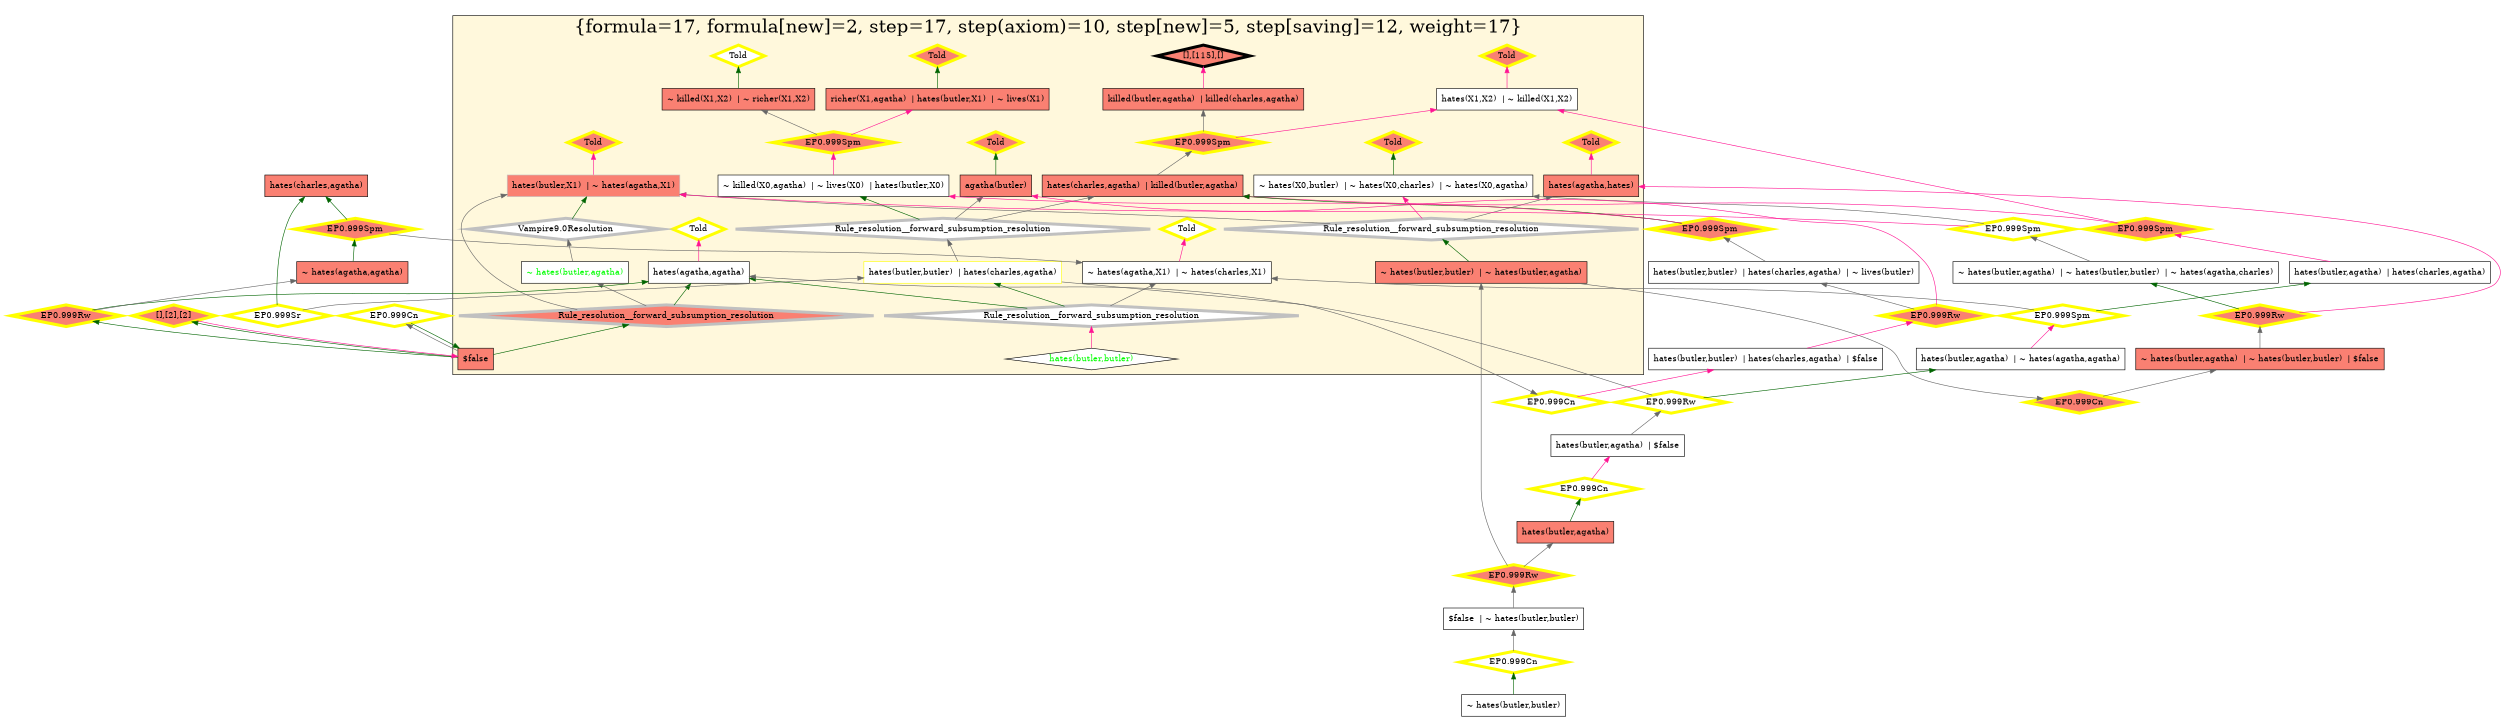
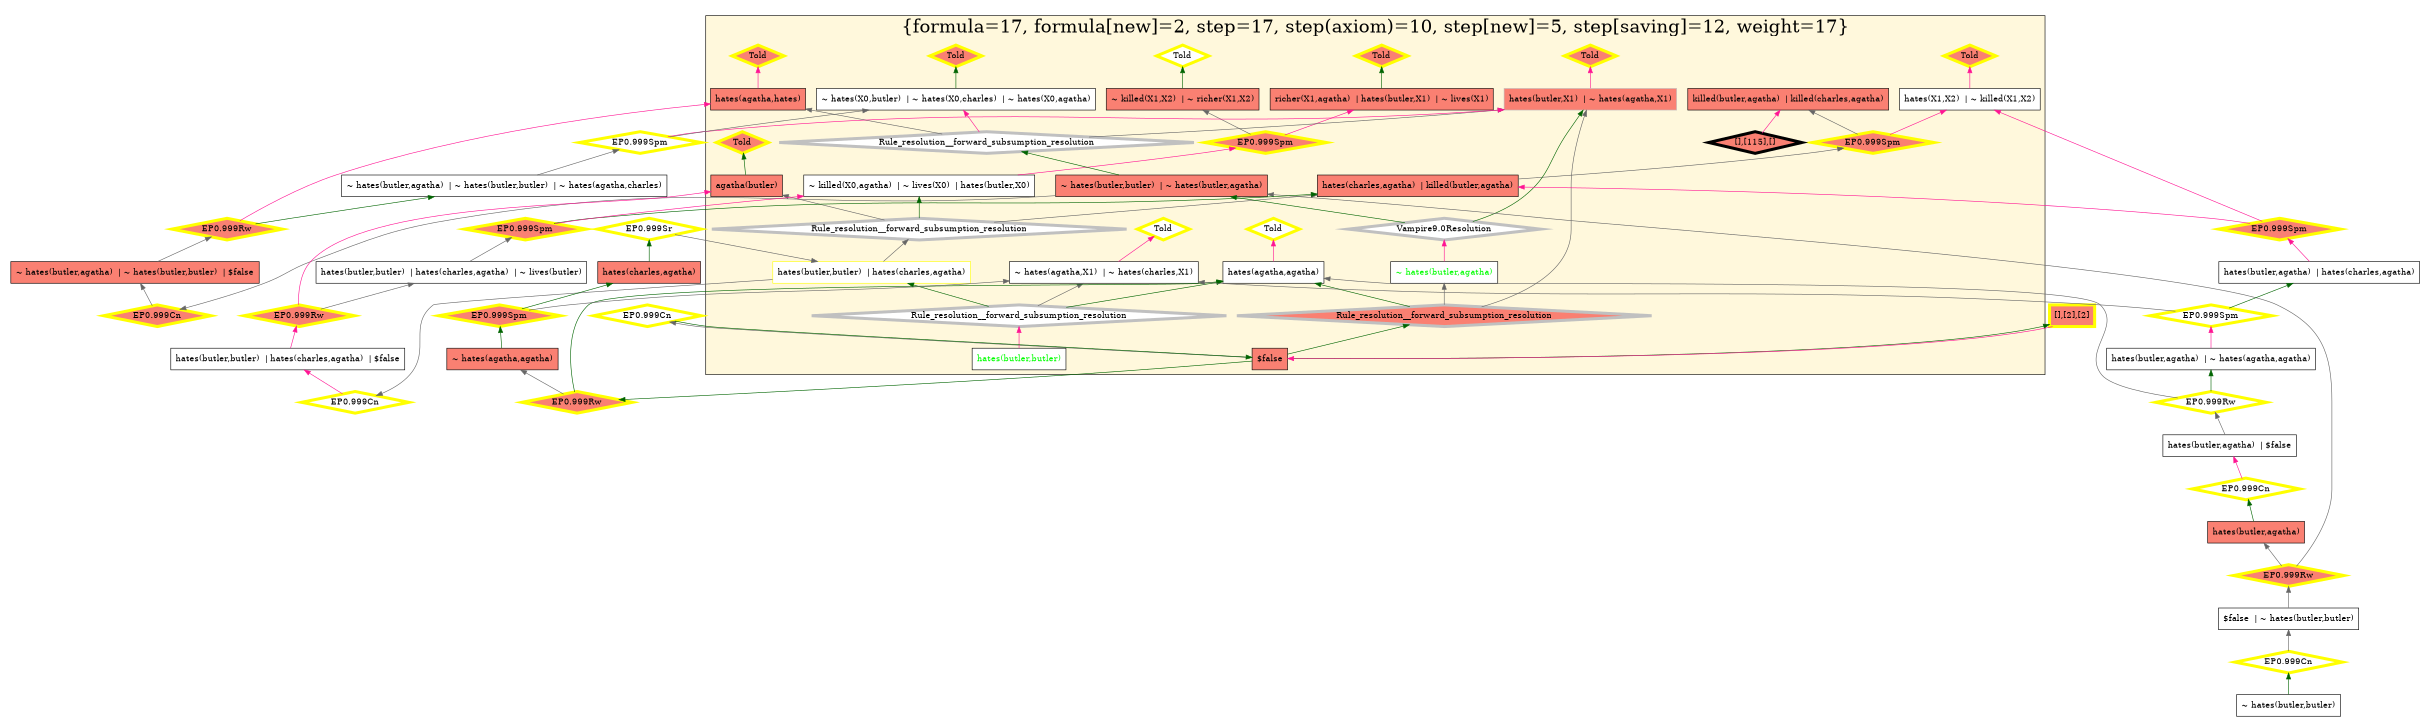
  digraph {
    rankdir=BT
    node [color=yellow fillcolor=salmon shape=diamond style=filled penwidth=5]
    edge [color=gray40]
    n1 [color=black label="hates(charles,agatha)  | killed(butler,agatha)" shape=box penwidth=""]
    n2 [color=black label="$false" shape=box penwidth=""]
    n3 [color=black label="killed(butler,agatha)  | killed(charles,agatha)" shape=box penwidth=""]
    n4 [color=black fillcolor=white label="~ killed(X0,agatha)  | ~ lives(X0)  | hates(butler,X0)" shape=box penwidth=""]
    n5 [color=black label="agatha(butler)" shape=box penwidth=""]
    n6 [color=black label="hates(agatha,hates)" shape=box penwidth=""]
    n7 [fillcolor=white label="hates(butler,butler)  | hates(charles,agatha)" shape=box penwidth=""]
    n8 [color=black label="~ killed(X1,X2)  | ~ richer(X1,X2)" shape=box penwidth=""]
-   n9 [color=black fillcolor=white fontcolor=green label="hates(butler,butler)" penwidth=""]
+   n9 [color=black fillcolor=white fontcolor=green label="hates(butler,butler)" shape=box penwidth=""]
    n10 [color=grey label="hates(butler,X1)  | ~ hates(agatha,X1)" shape=box penwidth=""]
    n11 [color=black fillcolor=white label="hates(agatha,agatha)" shape=box penwidth=""]
    n12 [color=black fillcolor=white label="hates(X1,X2)  | ~ killed(X1,X2)" shape=box penwidth=""]
    n13 [color=black label="~ hates(butler,butler)  | ~ hates(butler,agatha)" shape=box penwidth=""]
    n14 [color=black fillcolor=white label="~ hates(agatha,X1)  | ~ hates(charles,X1)" shape=box penwidth=""]
    n15 [color=black fillcolor=white fontcolor=green label="~ hates(butler,agatha)" shape=box penwidth=""]
    n16 [color=black fillcolor=white label="~ hates(X0,butler)  | ~ hates(X0,charles)  | ~ hates(X0,agatha)" shape=box penwidth=""]
    n17 [color=black label="richer(X1,agatha)  | hates(butler,X1)  | ~ lives(X1)" shape=box penwidth=""]
    n18 [label=Told]
    n19 [label="EP0.999Spm"]
    n20 [color=grey fillcolor=white label=Rule_resolution__forward_subsumption_resolution]
    n21 [color=grey fillcolor=white label=Rule_resolution__forward_subsumption_resolution]
    n22 [fillcolor=white label=Told]
    n23 [color=grey label=Rule_resolution__forward_subsumption_resolution]
    n24 [fillcolor=white label=Told]
    n25 [color=grey fillcolor=white label=Rule_resolution__forward_subsumption_resolution]
    n26 [fillcolor=white label=Told]
    n27 [color=black label="[],[115],[]"]
    n28 [label=Told]
    n29 [label="EP0.999Spm"]
    n30 [label=Told]
    n31 [label=Told]
    n32 [color=grey fillcolor=white label="Vampire9.0Resolution"]
    n33 [label=Told]
    n34 [label=Told]
    n35 [label="EP0.999Rw"]
    n36 [fillcolor=white label="EP0.999Cn"]
-   n37 [label="[],[2],[2]"]
+   n37 [label="[],[2],[2]" shape=box]
    n38 [fillcolor=white label="EP0.999Cn"]
    n39 [label="EP0.999Cn"]
    n40 [color=black label="~ hates(butler,agatha)  | ~ hates(butler,butler)  | $false" shape=box penwidth=""]
    n41 [label="EP0.999Rw"]
    n42 [color=black fillcolor=white label="~ hates(butler,agatha)  | ~ hates(butler,butler)  | ~ hates(agatha,charles)" shape=box penwidth=""]
    n43 [color=black label="~ hates(agatha,agatha)" shape=box penwidth=""]
    n44 [color=black fillcolor=white label="$false  | ~ hates(butler,butler)" shape=box penwidth=""]
    n45 [label="EP0.999Rw"]
    n46 [color=black label="hates(butler,agatha)" shape=box penwidth=""]
    n47 [color=black fillcolor=white label="~ hates(butler,butler)" shape=box penwidth=""]
    n48 [fillcolor=white label="EP0.999Cn"]
    n49 [color=black fillcolor=white label="hates(butler,butler)  | hates(charles,agatha)  | $false" shape=box penwidth=""]
    n50 [color=black label="hates(charles,agatha)" shape=box penwidth=""]
    n51 [fillcolor=white label="EP0.999Sr"]
    n52 [label="EP0.999Spm"]
    n53 [color=black fillcolor=white label="hates(butler,agatha)  | $false" shape=box penwidth=""]
    n54 [fillcolor=white label="EP0.999Rw"]
    n55 [color=black fillcolor=white label="hates(butler,agatha)  | ~ hates(agatha,agatha)" shape=box penwidth=""]
    n56 [fillcolor=white label="EP0.999Cn"]
    n57 [color=black fillcolor=white label="hates(butler,agatha)  | hates(charles,agatha)" shape=box penwidth=""]
    n58 [label="EP0.999Spm"]
    n59 [fillcolor=white label="EP0.999Spm"]
    n60 [color=black fillcolor=white label="hates(butler,butler)  | hates(charles,agatha)  | ~ lives(butler)" shape=box penwidth=""]
    n61 [label="EP0.999Spm"]
    n62 [label="EP0.999Rw"]
    n63 [fillcolor=white label="EP0.999Spm"]
    subgraph cluster_1 {
      fillcolor=cornsilk
      fontsize=30
      label="{formula=17, formula[new]=2, step=17, step(axiom)=10, step[new]=5, step[saving]=12, weight=17}"
      labelloc=b
      style=filled
      n1
      n2
      n3
      n4
      n5
      n6
      n7
      n8
      n9
      n10
      n11
      n12
      n13
      n14
      n15
      n16
      n17
      n18
      n19
      n20
      n21
      n22
      n23
      n24
      n25
      n26
      n27
      n28
      n29
      n30
      n31
      n32
      n33
      n34
    }
    n1 -> n29
    n2 -> n23 [color=darkgreen]
    n2 -> n35 [color=darkgreen]
    n2 -> n36
    n2 -> n37 [color=darkgreen]
-   n3 -> n27 [color=deeppink]
+   n27 -> n3 [color=deeppink]
    n4 -> n19 [color=deeppink]
    n5 -> n18 [color=darkgreen]
    n6 -> n34 [color=deeppink]
    n7 -> n20
    n7 -> n38
    n8 -> n22 [color=darkgreen]
    n9 -> n25 [color=deeppink]
    n10 -> n30 [color=deeppink]
    n11 -> n26 [color=deeppink]
    n12 -> n31 [color=deeppink]
    n13 -> n21 [color=darkgreen]
    n13 -> n39
    n14 -> n24 [color=deeppink]
-   n15 -> n32
+   n15 -> n32 [color=deeppink]
    n16 -> n28 [color=darkgreen]
    n17 -> n33 [color=darkgreen]
    n19 -> n8
    n19 -> n17 [color=deeppink]
    n20 -> n1
    n20 -> n4 [color=darkgreen]
    n20 -> n5
    n21 -> n6
    n21 -> n10
    n21 -> n16 [color=deeppink]
    n23 -> n10
    n23 -> n11 [color=darkgreen]
    n23 -> n15
    n25 -> n7 [color=darkgreen]
    n25 -> n11 [color=darkgreen]
    n25 -> n14
    n29 -> n3
    n29 -> n12 [color=deeppink]
    n32 -> n10 [color=darkgreen]
+   n32 -> n13 [color=darkgreen]
    n35 -> n11 [color=darkgreen]
    n35 -> n43
    n36 -> n2 [color=darkgreen]
    n37 -> n2 [color=deeppink]
    n38 -> n49 [color=deeppink]
    n39 -> n40
    n40 -> n41
    n41 -> n6 [color=deeppink]
    n41 -> n42 [color=darkgreen]
    n42 -> n59
    n43 -> n52 [color=darkgreen]
    n44 -> n45
    n45 -> n13
    n45 -> n46
    n46 -> n56 [color=darkgreen]
    n47 -> n48 [color=darkgreen]
    n48 -> n44
    n49 -> n62 [color=deeppink]
-   n51 -> n50 [color=darkgreen]
+   n50 -> n51 [color=darkgreen]
    n51 -> n7
    n52 -> n14
    n52 -> n50 [color=darkgreen]
    n53 -> n54
    n54 -> n11
    n54 -> n55 [color=darkgreen]
    n55 -> n63 [color=deeppink]
    n56 -> n53 [color=deeppink]
    n57 -> n58 [color=deeppink]
    n58 -> n1 [color=deeppink]
    n58 -> n12 [color=deeppink]
    n59 -> n10 [color=deeppink]
    n59 -> n16
    n60 -> n61
    n61 -> n1 [color=darkgreen]
    n61 -> n4 [color=deeppink]
    n62 -> n5 [color=deeppink]
    n62 -> n60
    n63 -> n14
    n63 -> n57 [color=darkgreen]
  }
